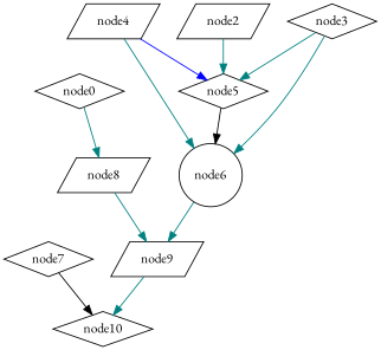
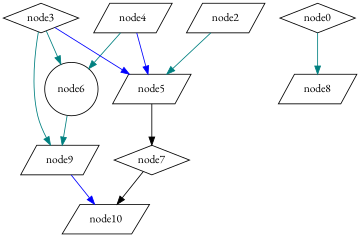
  digraph {
    fontname="EB Garamond"
    node [fontname="EB Garamond" shape=parallelogram]
    edge [color=teal fontname="EB Garamond"]
    node9
-   node10 [shape=diamond]
+   node10
    node8
    node7 [shape=diamond]
    node6 [shape=circle]
-   node5 [shape=diamond]
+   node5
    node4
    node3 [shape=diamond]
    node2
    node0 [shape=diamond]
-   node9 -> node10
-   node8 -> node9
+   node9 -> node10 [color=blue]
+   node3 -> node9
    node7 -> node10 [color=black]
    node6 -> node9
-   node5 -> node6 [color=black]
+   node5 -> node7 [color=black]
    node4 -> node6
    node4 -> node5 [color=blue]
    node3 -> node6
-   node3 -> node5
+   node3 -> node5 [color=blue]
    node2 -> node5
    node0 -> node8
  }
